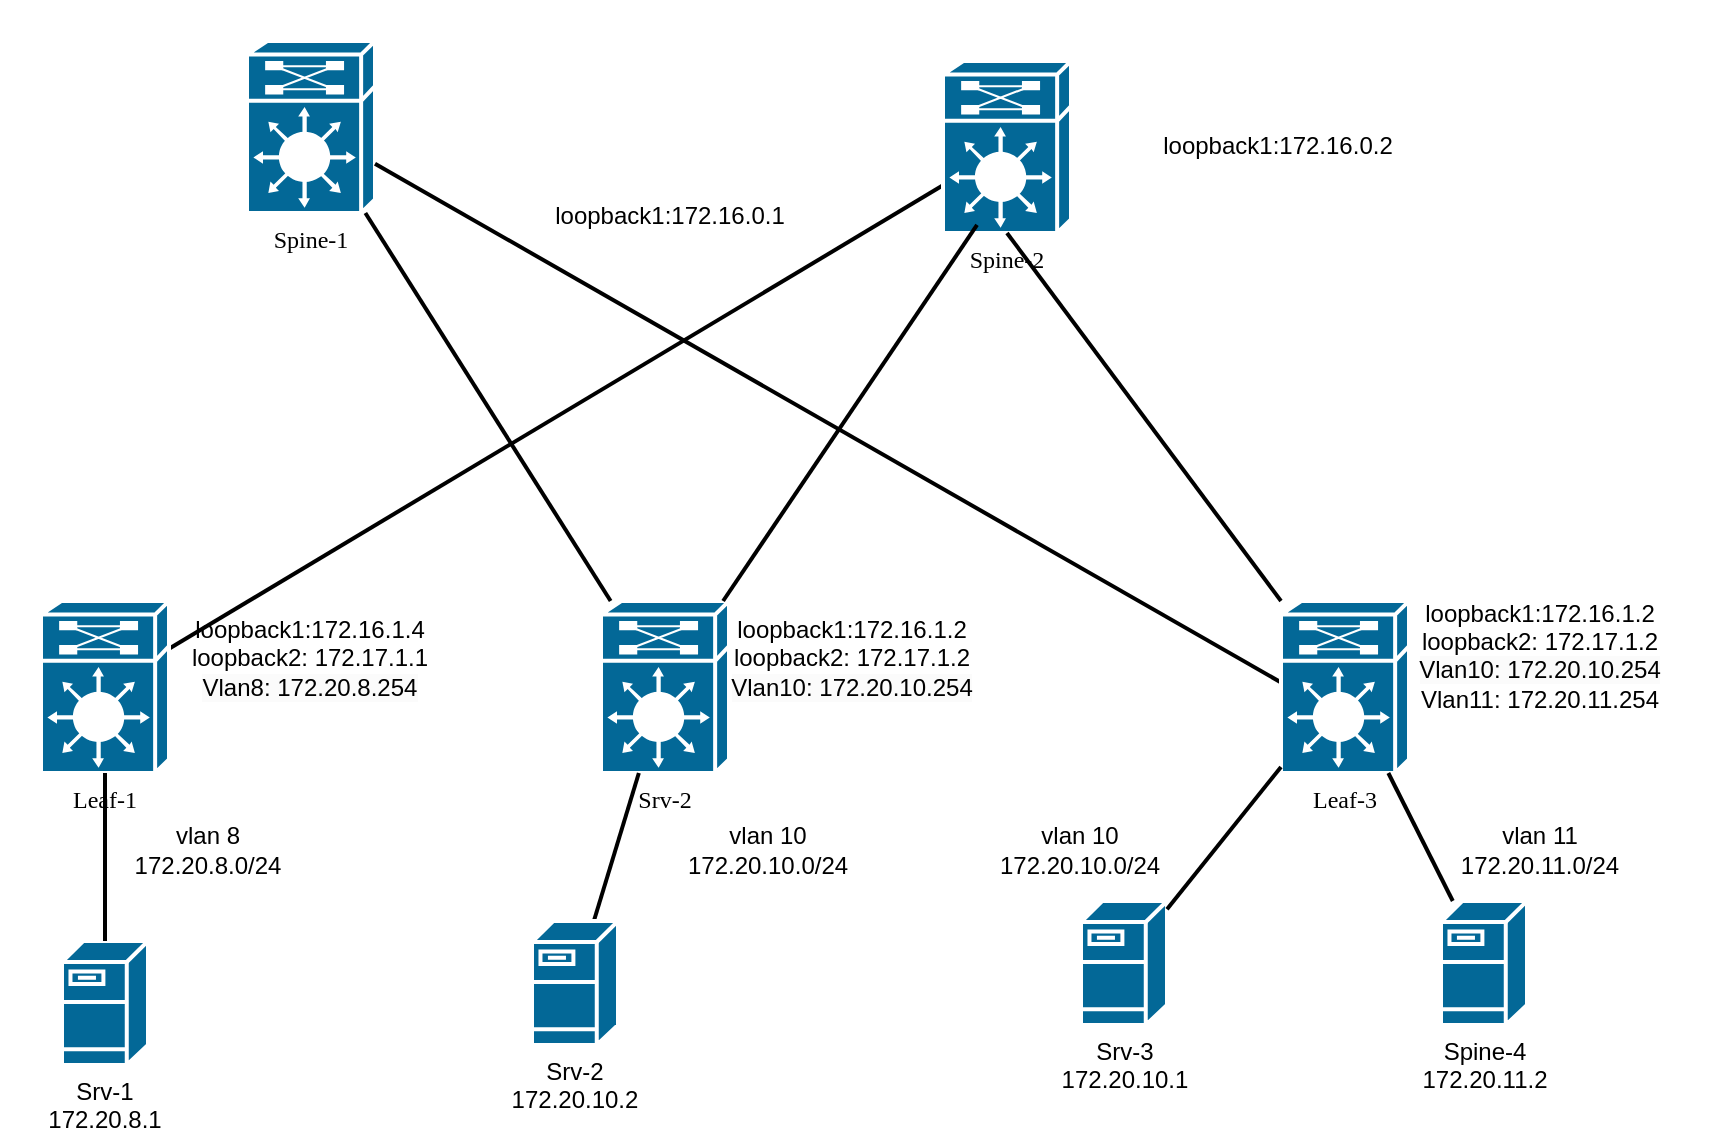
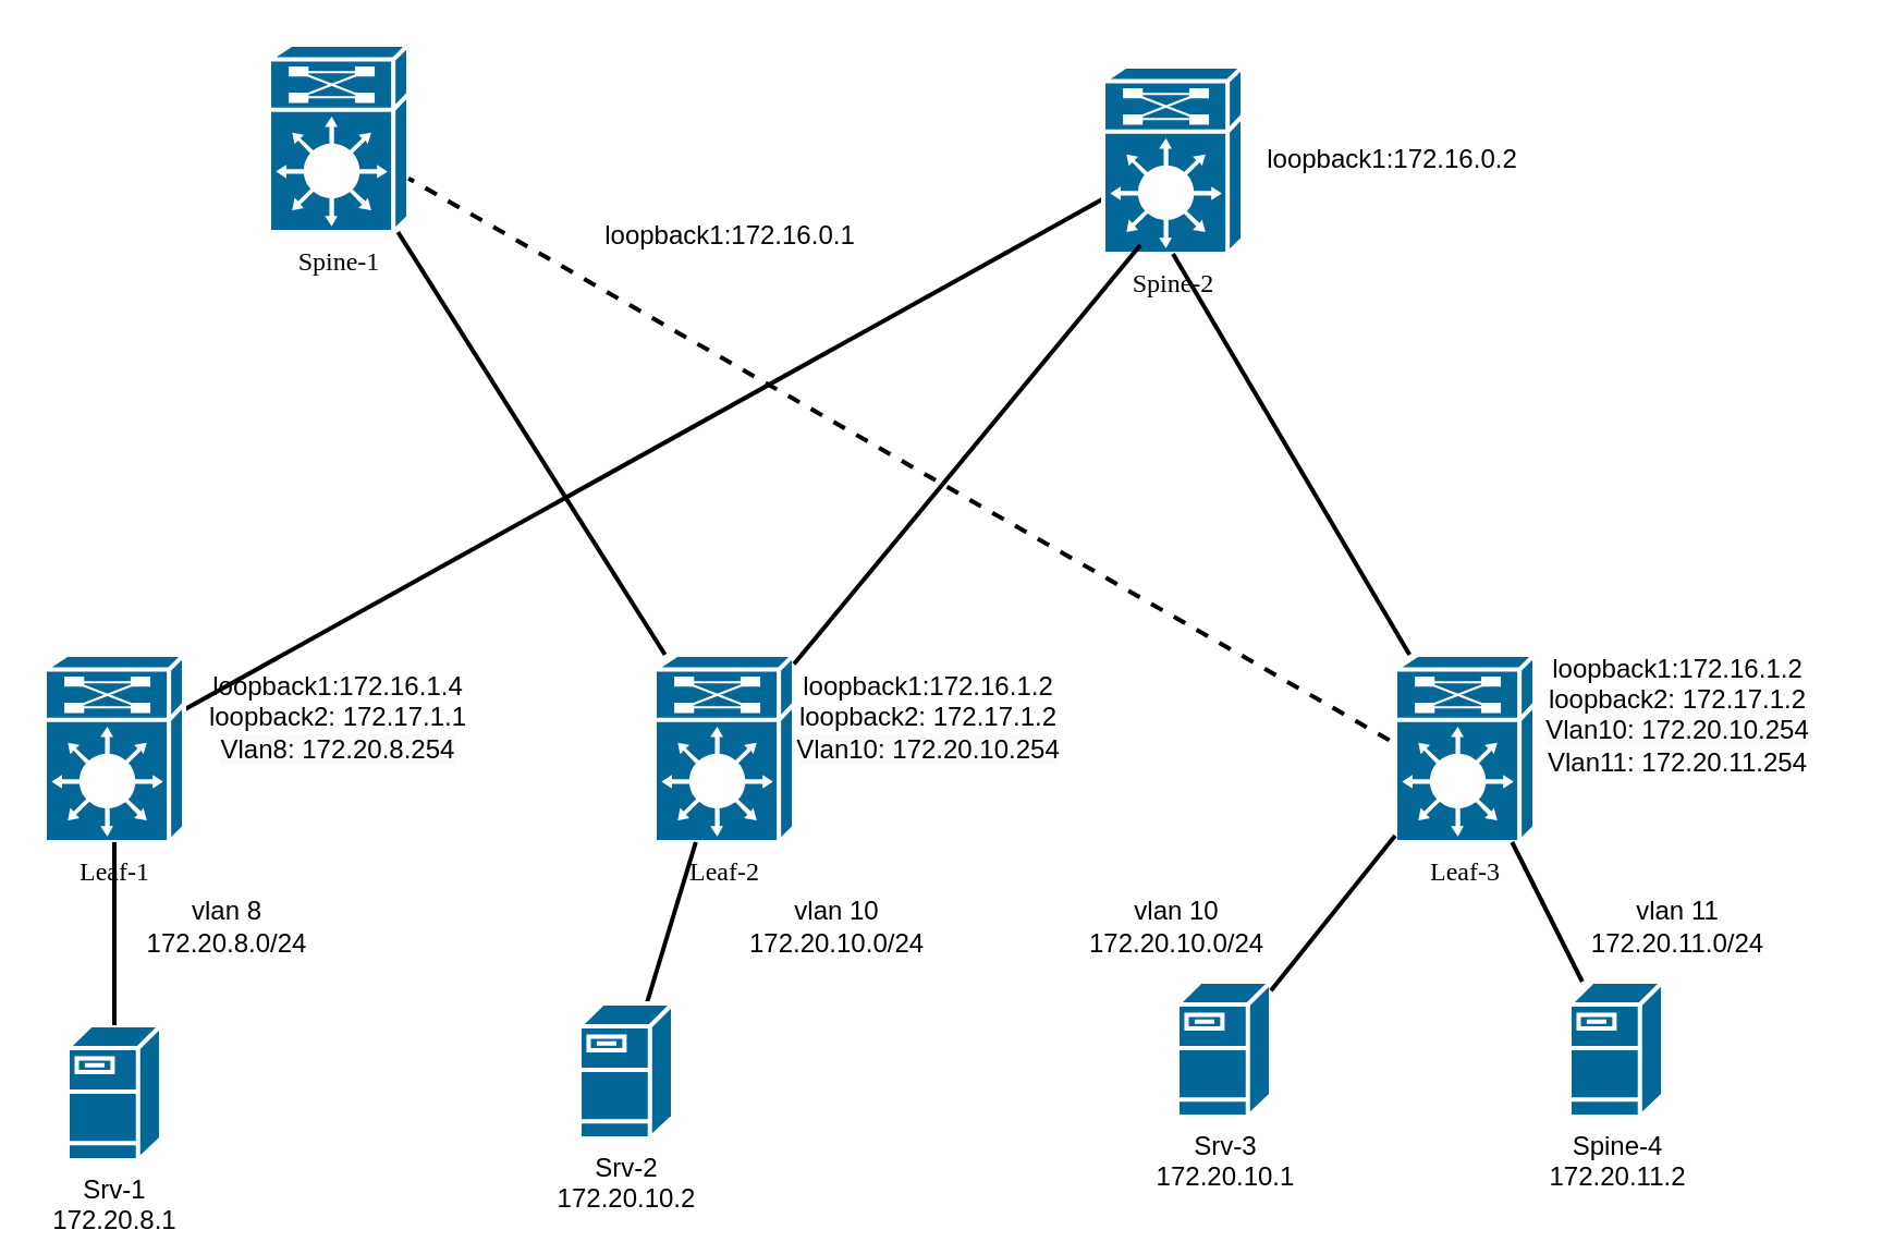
  <mxCell id="0" />
  <mxCell id="1" parent="0" />
  <mxCell id="2" value="Spine-1" style="shape=mxgraph.cisco.misc.route_switch_processor;html=1;dashed=0;fillColor=#036897;strokeColor=#ffffff;strokeWidth=2;verticalLabelPosition=bottom;verticalAlign=top;rounded=1;shadow=0;comic=0;fontFamily=Verdana;fontSize=12;" parent="1" vertex="1"><mxGeometry x="123" y="20" width="64" height="86" as="geometry" /></mxCell>
  <mxCell id="3" style="edgeStyle=none;html=1;labelBackgroundColor=none;startFill=0;endArrow=none;endFill=0;strokeWidth=2;fontFamily=Verdana;fontSize=12;" parent="1" source="4" target="10" edge="1"><mxGeometry relative="1" as="geometry" /></mxCell>
- <mxCell id="4" value="Spine-2" style="shape=mxgraph.cisco.misc.route_switch_processor;html=1;dashed=0;fillColor=#036897;strokeColor=#ffffff;strokeWidth=2;verticalLabelPosition=bottom;verticalAlign=top;rounded=1;shadow=0;comic=0;fontFamily=Verdana;fontSize=12;" parent="1" vertex="1"><mxGeometry x="471" y="30" width="64" height="86" as="geometry" /></mxCell>
+ <mxCell id="4" value="Spine-2" style="shape=mxgraph.cisco.misc.route_switch_processor;html=1;dashed=0;fillColor=#036897;strokeColor=#ffffff;strokeWidth=2;verticalLabelPosition=bottom;verticalAlign=top;rounded=1;shadow=0;comic=0;fontFamily=Verdana;fontSize=12;" parent="1" vertex="1"><mxGeometry x="506" y="30" width="64" height="86" as="geometry" /></mxCell>
  <mxCell id="5" style="edgeStyle=none;html=1;labelBackgroundColor=none;startFill=0;endArrow=none;endFill=0;strokeWidth=2;fontFamily=Verdana;fontSize=12;" parent="1" source="6" target="2" edge="1"><mxGeometry relative="1" as="geometry" /></mxCell>
- <mxCell id="6" value="Srv-2" style="shape=mxgraph.cisco.misc.route_switch_processor;html=1;dashed=0;fillColor=#036897;strokeColor=#ffffff;strokeWidth=2;verticalLabelPosition=bottom;verticalAlign=top;rounded=1;shadow=0;comic=0;fontFamily=Verdana;fontSize=12;" parent="1" vertex="1"><mxGeometry x="300" y="300" width="64" height="86" as="geometry" /></mxCell>
- <mxCell id="7" style="edgeStyle=none;html=1;labelBackgroundColor=none;startFill=0;endArrow=none;endFill=0;strokeWidth=2;fontFamily=Verdana;fontSize=12;exitX=0.609;exitY=0.733;exitDx=0;exitDy=0;exitPerimeter=0;" parent="1" source="8" target="2" edge="1"><mxGeometry relative="1" as="geometry" /></mxCell>
+ <mxCell id="6" value="Leaf-2" style="shape=mxgraph.cisco.misc.route_switch_processor;html=1;dashed=0;fillColor=#036897;strokeColor=#ffffff;strokeWidth=2;verticalLabelPosition=bottom;verticalAlign=top;rounded=1;shadow=0;comic=0;fontFamily=Verdana;fontSize=12;" parent="1" vertex="1"><mxGeometry x="300" y="300" width="64" height="86" as="geometry" /></mxCell>
+ <mxCell id="7" style="edgeStyle=none;html=1;labelBackgroundColor=none;startFill=0;endArrow=none;endFill=0;strokeWidth=2;fontFamily=Verdana;fontSize=12;exitX=0.609;exitY=0.733;exitDx=0;exitDy=0;exitPerimeter=0;dashed=1;" parent="1" source="8" target="2" edge="1"><mxGeometry relative="1" as="geometry" /></mxCell>
  <mxCell id="8" value="Leaf-3" style="shape=mxgraph.cisco.misc.route_switch_processor;html=1;dashed=0;fillColor=#036897;strokeColor=#ffffff;strokeWidth=2;verticalLabelPosition=bottom;verticalAlign=top;rounded=1;shadow=0;comic=0;fontFamily=Verdana;fontSize=12;" parent="1" vertex="1"><mxGeometry x="640" y="300" width="64" height="86" as="geometry" /></mxCell>
  <mxCell id="9" style="edgeStyle=none;html=1;labelBackgroundColor=none;startFill=0;endArrow=none;endFill=0;strokeWidth=2;fontFamily=Verdana;fontSize=12;exitX=0.266;exitY=0.953;exitDx=0;exitDy=0;exitPerimeter=0;" parent="1" source="4" target="6" edge="1"><mxGeometry relative="1" as="geometry"><mxPoint x="380" y="300" as="targetPoint" /></mxGeometry></mxCell>
  <mxCell id="10" value="Leaf-1" style="shape=mxgraph.cisco.misc.route_switch_processor;html=1;dashed=0;fillColor=#036897;strokeColor=#ffffff;strokeWidth=2;verticalLabelPosition=bottom;verticalAlign=top;rounded=1;shadow=0;comic=0;fontFamily=Verdana;fontSize=12;" parent="1" vertex="1"><mxGeometry x="20" y="300" width="64" height="86" as="geometry" /></mxCell>
  <mxCell id="11" style="edgeStyle=none;html=1;labelBackgroundColor=none;startFill=0;endArrow=none;endFill=0;strokeWidth=2;fontFamily=Verdana;fontSize=12;exitX=0.5;exitY=1;exitDx=0;exitDy=0;exitPerimeter=0;" parent="1" source="4" target="8" edge="1"><mxGeometry relative="1" as="geometry"><mxPoint x="812" y="279" as="targetPoint" /></mxGeometry></mxCell>
  <mxCell id="12" value="Srv-1&lt;div&gt;&lt;span style=&quot;text-wrap: wrap;&quot;&gt;172.20.8.1&lt;/span&gt;&lt;br&gt;&lt;/div&gt;" style="shape=mxgraph.cisco.servers.fileserver;sketch=0;html=1;pointerEvents=1;dashed=0;fillColor=#036897;strokeColor=#ffffff;strokeWidth=2;verticalLabelPosition=bottom;verticalAlign=top;align=center;outlineConnect=0;rounded=1;" parent="1" vertex="1"><mxGeometry x="30.5" y="470" width="43" height="62" as="geometry" /></mxCell>
  <mxCell id="13" style="edgeStyle=none;html=1;labelBackgroundColor=none;startFill=0;endArrow=none;endFill=0;strokeWidth=2;fontFamily=Verdana;fontSize=12;exitX=0.5;exitY=1;exitDx=0;exitDy=0;exitPerimeter=0;entryX=0.5;entryY=0;entryDx=0;entryDy=0;entryPerimeter=0;" parent="1" source="10" target="12" edge="1"><mxGeometry relative="1" as="geometry"><mxPoint x="476" y="120" as="sourcePoint" /><mxPoint x="60" y="510" as="targetPoint" /></mxGeometry></mxCell>
  <mxCell id="14" value="" style="rounded=1;orthogonalLoop=1;jettySize=auto;html=1;strokeWidth=2;curved=0;endArrow=none;endFill=0;" parent="1" source="15" target="6" edge="1"><mxGeometry relative="1" as="geometry" /></mxCell>
  <mxCell id="15" value="Srv-2&lt;div&gt;&lt;span style=&quot;text-wrap: wrap;&quot;&gt;172.20.10.2&lt;/span&gt;&lt;br&gt;&lt;/div&gt;" style="shape=mxgraph.cisco.servers.fileserver;sketch=0;html=1;pointerEvents=1;dashed=0;fillColor=#036897;strokeColor=#ffffff;strokeWidth=2;verticalLabelPosition=bottom;verticalAlign=top;align=center;outlineConnect=0;rounded=1;" parent="1" vertex="1"><mxGeometry x="265.5" y="460" width="43" height="62" as="geometry" /></mxCell>
  <mxCell id="16" value="Srv-3&lt;div&gt;&lt;span style=&quot;text-wrap: wrap;&quot;&gt;172.20.10.1&lt;/span&gt;&lt;br&gt;&lt;/div&gt;" style="shape=mxgraph.cisco.servers.fileserver;sketch=0;html=1;pointerEvents=1;dashed=0;fillColor=#036897;strokeColor=#ffffff;strokeWidth=2;verticalLabelPosition=bottom;verticalAlign=top;align=center;outlineConnect=0;rounded=1;" parent="1" vertex="1"><mxGeometry x="540" y="450" width="43" height="62" as="geometry" /></mxCell>
  <mxCell id="17" value="Spine-4&lt;div&gt;&lt;span style=&quot;text-wrap: wrap;&quot;&gt;172.20.11.2&lt;/span&gt;&lt;br&gt;&lt;/div&gt;" style="shape=mxgraph.cisco.servers.fileserver;sketch=0;html=1;pointerEvents=1;dashed=0;fillColor=#036897;strokeColor=#ffffff;strokeWidth=2;verticalLabelPosition=bottom;verticalAlign=top;align=center;outlineConnect=0;rounded=1;" parent="1" vertex="1"><mxGeometry x="720" y="450" width="43" height="62" as="geometry" /></mxCell>
  <mxCell id="18" value="" style="endArrow=none;html=1;rounded=1;strokeWidth=2;" parent="1" source="8" target="17" edge="1"><mxGeometry width="50" height="50" relative="1" as="geometry"><mxPoint x="680" y="368" as="sourcePoint" /><mxPoint x="730" y="318" as="targetPoint" /></mxGeometry></mxCell>
  <mxCell id="19" value="" style="endArrow=none;html=1;rounded=1;strokeWidth=2;" parent="1" source="16" target="8" edge="1"><mxGeometry width="50" height="50" relative="1" as="geometry"><mxPoint x="570" y="460" as="sourcePoint" /><mxPoint x="620" y="410" as="targetPoint" /></mxGeometry></mxCell>
  <mxCell id="20" value="vlan 8&lt;div&gt;172.20.8.0/24&lt;/div&gt;" style="text;html=1;align=center;verticalAlign=middle;whiteSpace=wrap;rounded=1;" parent="1" vertex="1"><mxGeometry x="73.5" y="410" width="60" height="30" as="geometry" /></mxCell>
  <mxCell id="21" value="vlan 10&lt;div&gt;172.20.10.0/24&lt;/div&gt;" style="text;html=1;align=center;verticalAlign=middle;whiteSpace=wrap;rounded=1;" parent="1" vertex="1"><mxGeometry x="353.5" y="410" width="60" height="30" as="geometry" /></mxCell>
  <mxCell id="22" value="vlan 10&lt;div&gt;172.20.10.0/24&lt;/div&gt;" style="text;html=1;align=center;verticalAlign=middle;whiteSpace=wrap;rounded=1;" parent="1" vertex="1"><mxGeometry x="510" y="410" width="60" height="30" as="geometry" /></mxCell>
  <mxCell id="23" value="vlan 11&lt;div&gt;172.20.11.0/24&lt;/div&gt;" style="text;html=1;align=center;verticalAlign=middle;whiteSpace=wrap;rounded=1;" parent="1" vertex="1"><mxGeometry x="740" y="410" width="60" height="30" as="geometry" /></mxCell>
  <mxCell id="24" value="loopback1:&lt;span style=&quot;background-color: initial;&quot;&gt;172.16.1.4&lt;/span&gt;&lt;div&gt;loopback2: 172.17.1.1&lt;br&gt;&lt;span style=&quot;color: rgb(0, 0, 0); font-family: Helvetica; font-size: 12px; font-style: normal; font-variant-ligatures: normal; font-variant-caps: normal; font-weight: 400; letter-spacing: normal; orphans: 2; text-align: center; text-indent: 0px; text-transform: none; widows: 2; word-spacing: 0px; -webkit-text-stroke-width: 0px; white-space: normal; background-color: rgb(251, 251, 251); text-decoration-thickness: initial; text-decoration-style: initial; text-decoration-color: initial; display: inline !important; float: none;&quot;&gt;Vlan8: 172.20.8.254&lt;/span&gt;&lt;br&gt;&lt;br&gt;&lt;/div&gt;" style="text;html=1;align=center;verticalAlign=middle;whiteSpace=wrap;rounded=1;" parent="1" vertex="1"><mxGeometry x="90" y="321" width="130" height="30" as="geometry" /></mxCell>
  <mxCell id="25" value="loopback1:&lt;span style=&quot;background-color: initial;&quot;&gt;172.16.1.2&lt;/span&gt;&lt;div&gt;loopback2: 172.17.1.2&lt;br&gt;&lt;span style=&quot;color: rgb(0, 0, 0); font-family: Helvetica; font-size: 12px; font-style: normal; font-variant-ligatures: normal; font-variant-caps: normal; font-weight: 400; letter-spacing: normal; orphans: 2; text-align: center; text-indent: 0px; text-transform: none; widows: 2; word-spacing: 0px; -webkit-text-stroke-width: 0px; white-space: normal; background-color: rgb(251, 251, 251); text-decoration-thickness: initial; text-decoration-style: initial; text-decoration-color: initial; display: inline !important; float: none;&quot;&gt;Vlan10: 172.20.10.254&lt;/span&gt;&lt;br&gt;&lt;br&gt;&lt;/div&gt;" style="text;html=1;align=center;verticalAlign=middle;whiteSpace=wrap;rounded=1;" parent="1" vertex="1"><mxGeometry x="353.5" y="321" width="144" height="30" as="geometry" /></mxCell>
  <mxCell id="26" value="loopback1:&lt;span style=&quot;background-color: initial;&quot;&gt;172.16.1.2&lt;/span&gt;&lt;div&gt;loopback2: 172.17.1.2&lt;br&gt;&lt;span style=&quot;color: rgb(0, 0, 0); font-family: Helvetica; font-size: 12px; font-style: normal; font-variant-ligatures: normal; font-variant-caps: normal; font-weight: 400; letter-spacing: normal; orphans: 2; text-align: center; text-indent: 0px; text-transform: none; widows: 2; word-spacing: 0px; -webkit-text-stroke-width: 0px; white-space: normal; background-color: rgb(251, 251, 251); text-decoration-thickness: initial; text-decoration-style: initial; text-decoration-color: initial; display: inline !important; float: none;&quot;&gt;Vlan10: 172.20.10.254&lt;/span&gt;&lt;/div&gt;&lt;div&gt;Vlan11: 172.20.11.254&lt;br&gt;&lt;br&gt;&lt;/div&gt;" style="text;html=1;align=center;verticalAlign=middle;whiteSpace=wrap;rounded=1;" parent="1" vertex="1"><mxGeometry x="698" y="320" width="144" height="30" as="geometry" /></mxCell>
  <mxCell id="27" value="loopback1:&lt;span style=&quot;background-color: initial;&quot;&gt;172.16.0.1&lt;/span&gt;" style="text;html=1;align=center;verticalAlign=middle;whiteSpace=wrap;rounded=1;" parent="1" vertex="1"><mxGeometry x="270" y="93" width="130" height="30" as="geometry" /></mxCell>
  <mxCell id="28" value="loopback1:&lt;span style=&quot;background-color: initial;&quot;&gt;172.16.0.2&lt;/span&gt;" style="text;html=1;align=center;verticalAlign=middle;whiteSpace=wrap;rounded=1;" parent="1" vertex="1"><mxGeometry x="574" y="58" width="130" height="30" as="geometry" /></mxCell>
